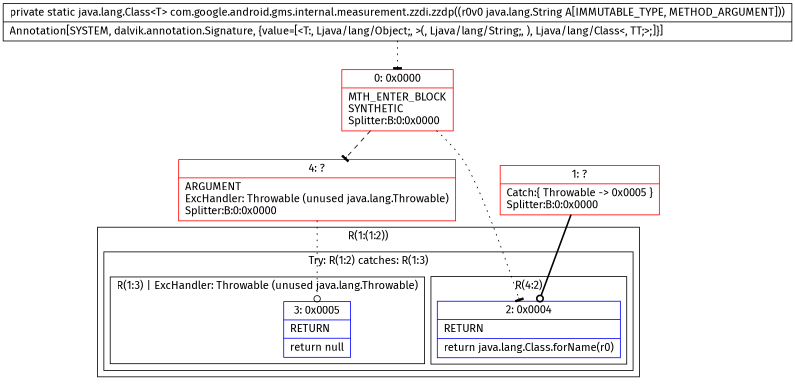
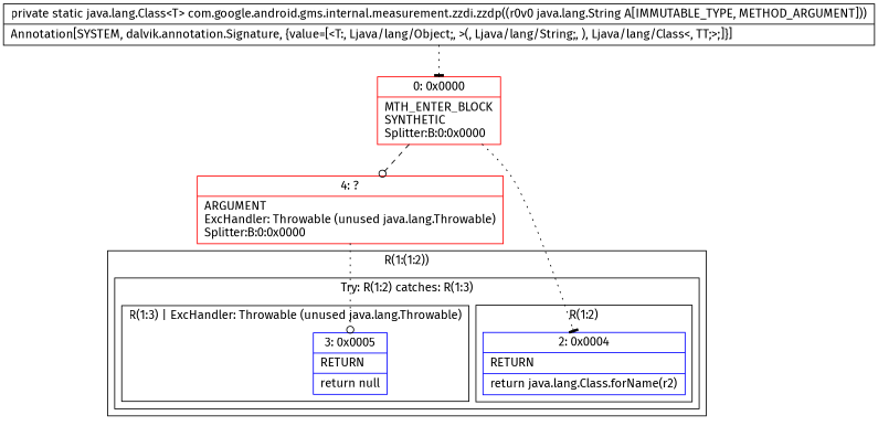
  digraph {
    fontname="Fira Sans"
    node [color=red fontname="Fira Sans" shape=record]
    edge [arrowhead=tee fontname="Fira Sans" style=dotted]
-   n1 [color=blue label="{2\:\ 0x0004|RETURN\l|return java.lang.Class.forName(r0)\l}"]
+   n1 [color=blue label="{2\:\ 0x0004|RETURN\l|return java.lang.Class.forName(r2)\l}"]
    n2 [color=blue label="{3\:\ 0x0005|RETURN\l|return null\l}"]
    n3 [label="{0\:\ 0x0000|MTH_ENTER_BLOCK\lSYNTHETIC\lSplitter:B:0:0x0000\l}"]
    n4 [label="{4\:\ ?|ARGUMENT\lExcHandler: Throwable (unused java.lang.Throwable)\lSplitter:B:0:0x0000\l}"]
-   n5 [label="{1\:\ ?|Catch:\{ Throwable \-\> 0x0005 \}\lSplitter:B:0:0x0000\l}"]
    n6 [label="{private static java.lang.Class\<T\> com.google.android.gms.internal.measurement.zzdi.zzdp((r0v0 java.lang.String A[IMMUTABLE_TYPE, METHOD_ARGUMENT]))  | Annotation[SYSTEM, dalvik.annotation.Signature, \{value=[\<T:, Ljava\/lang\/Object;, \>(, Ljava\/lang\/String;, ), Ljava\/lang\/Class\<, TT;\>;]\}]\l}" color=""]
    subgraph cluster_1 {
      label="R(1:(1:2))"
      subgraph cluster_2 {
        label="Try: R(1:2) catches: R(1:3)"
        subgraph cluster_3 {
-         label="R(4:2)"
+         label="R(1:2)"
          n1
        }
        subgraph cluster_4 {
          label="R(1:3) | ExcHandler: Throwable (unused java.lang.Throwable)\l"
          n2
        }
      }
    }
    subgraph cluster_5 {
      label="R(1:3) | ExcHandler: Throwable (unused java.lang.Throwable)\l"
    }
    n3 -> n1
-   n3 -> n4 [style=dashed]
+   n3 -> n4 [arrowhead=odot style=dashed]
    n4 -> n2 [arrowhead=odot]
-   n5 -> n1 [arrowhead=odot style=bold]
    n6 -> n3
  }
